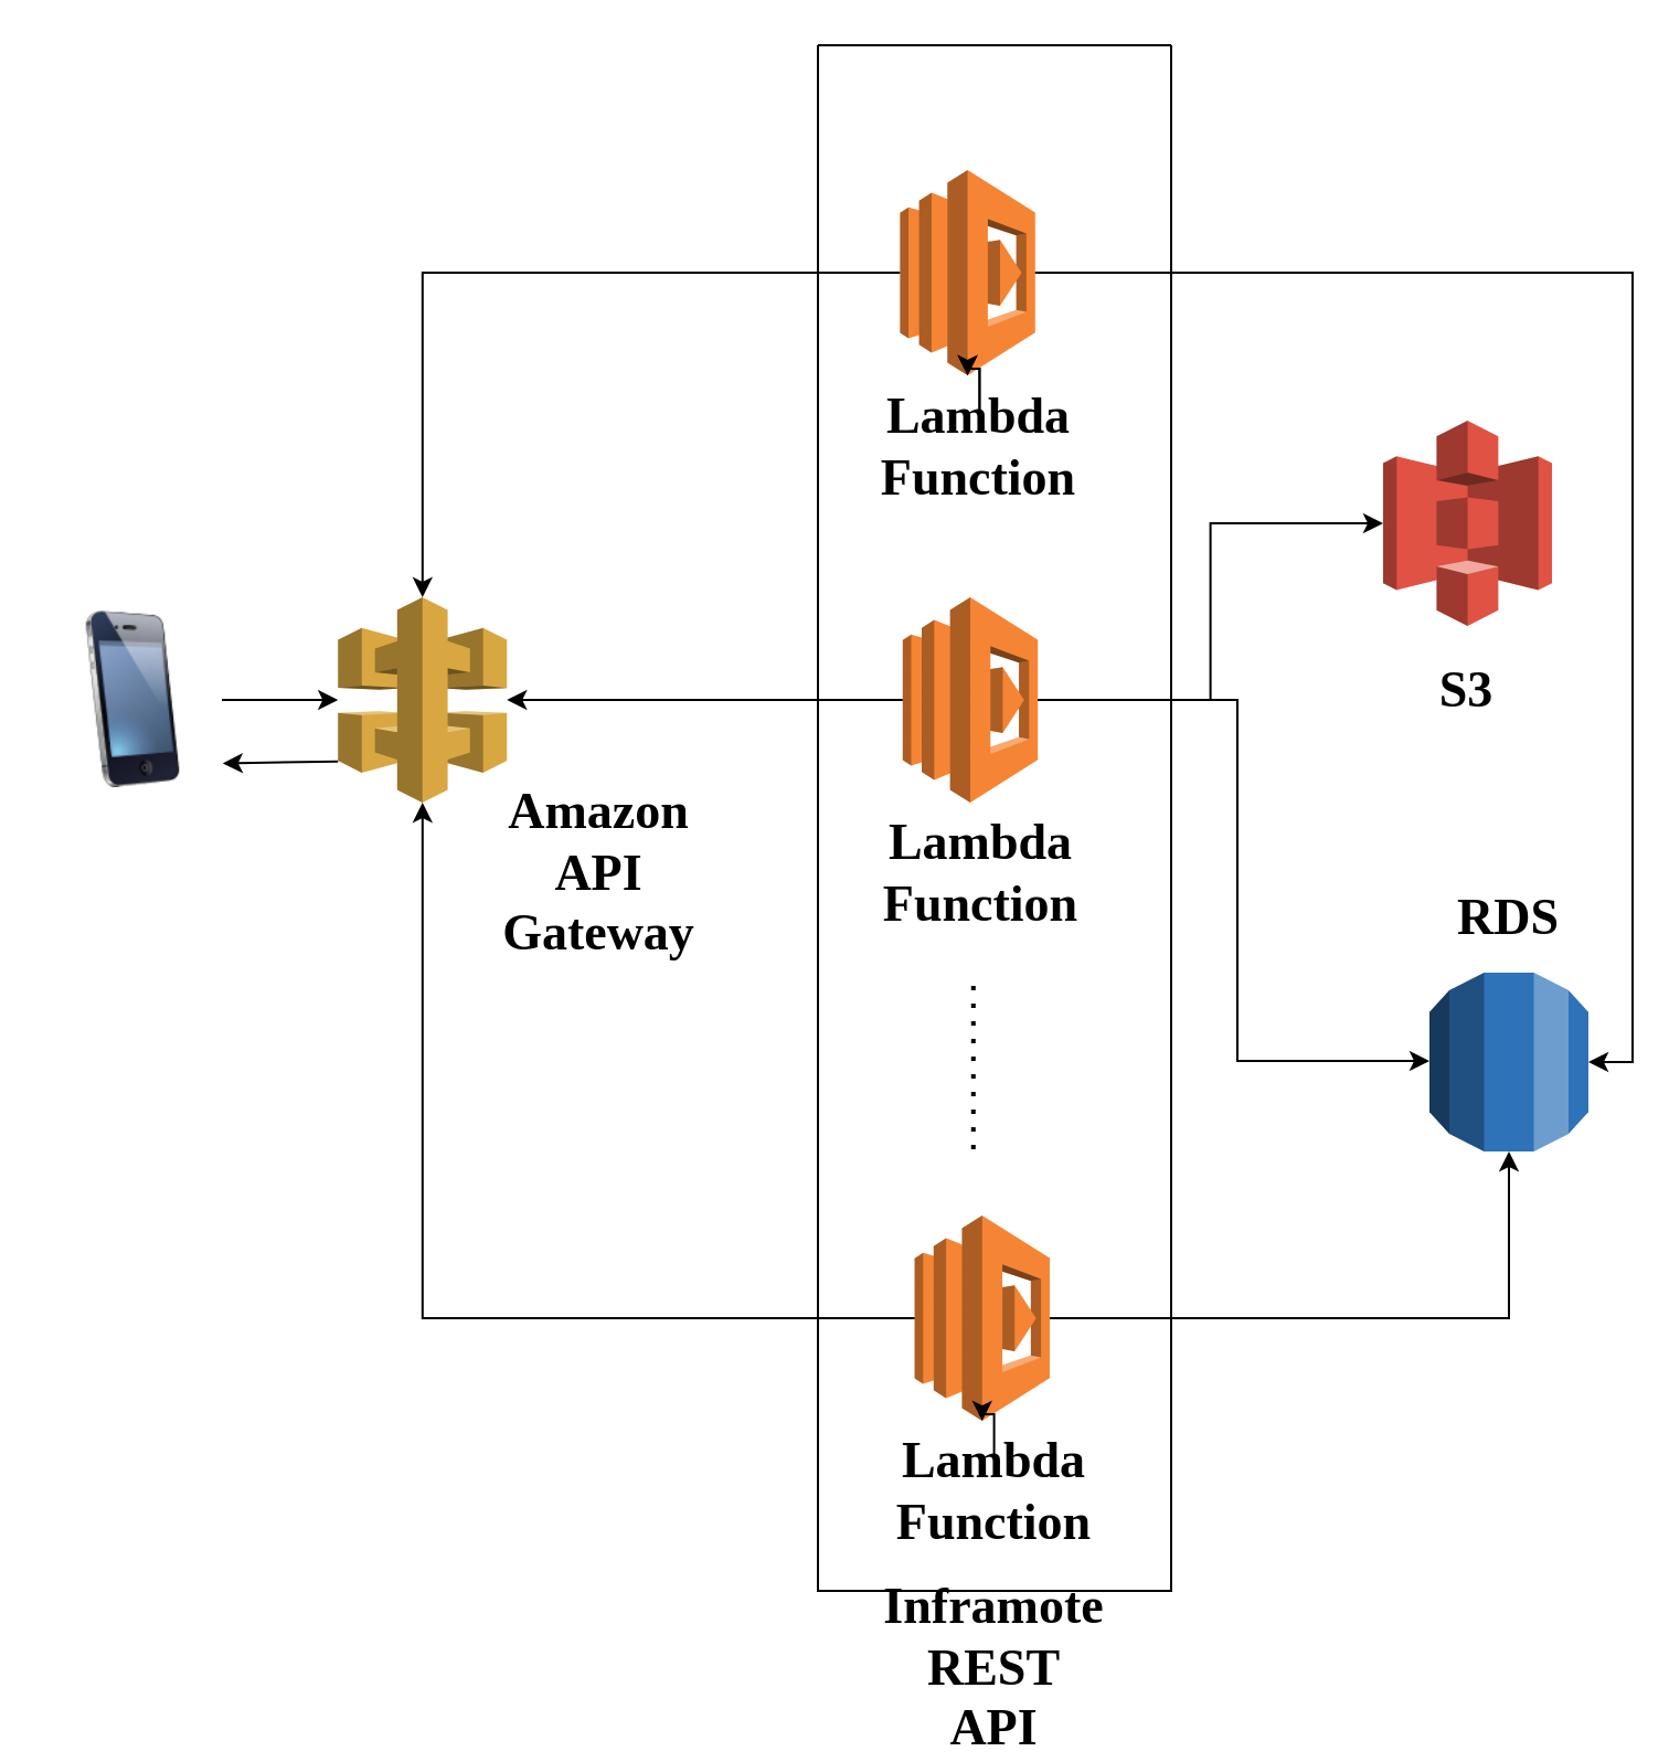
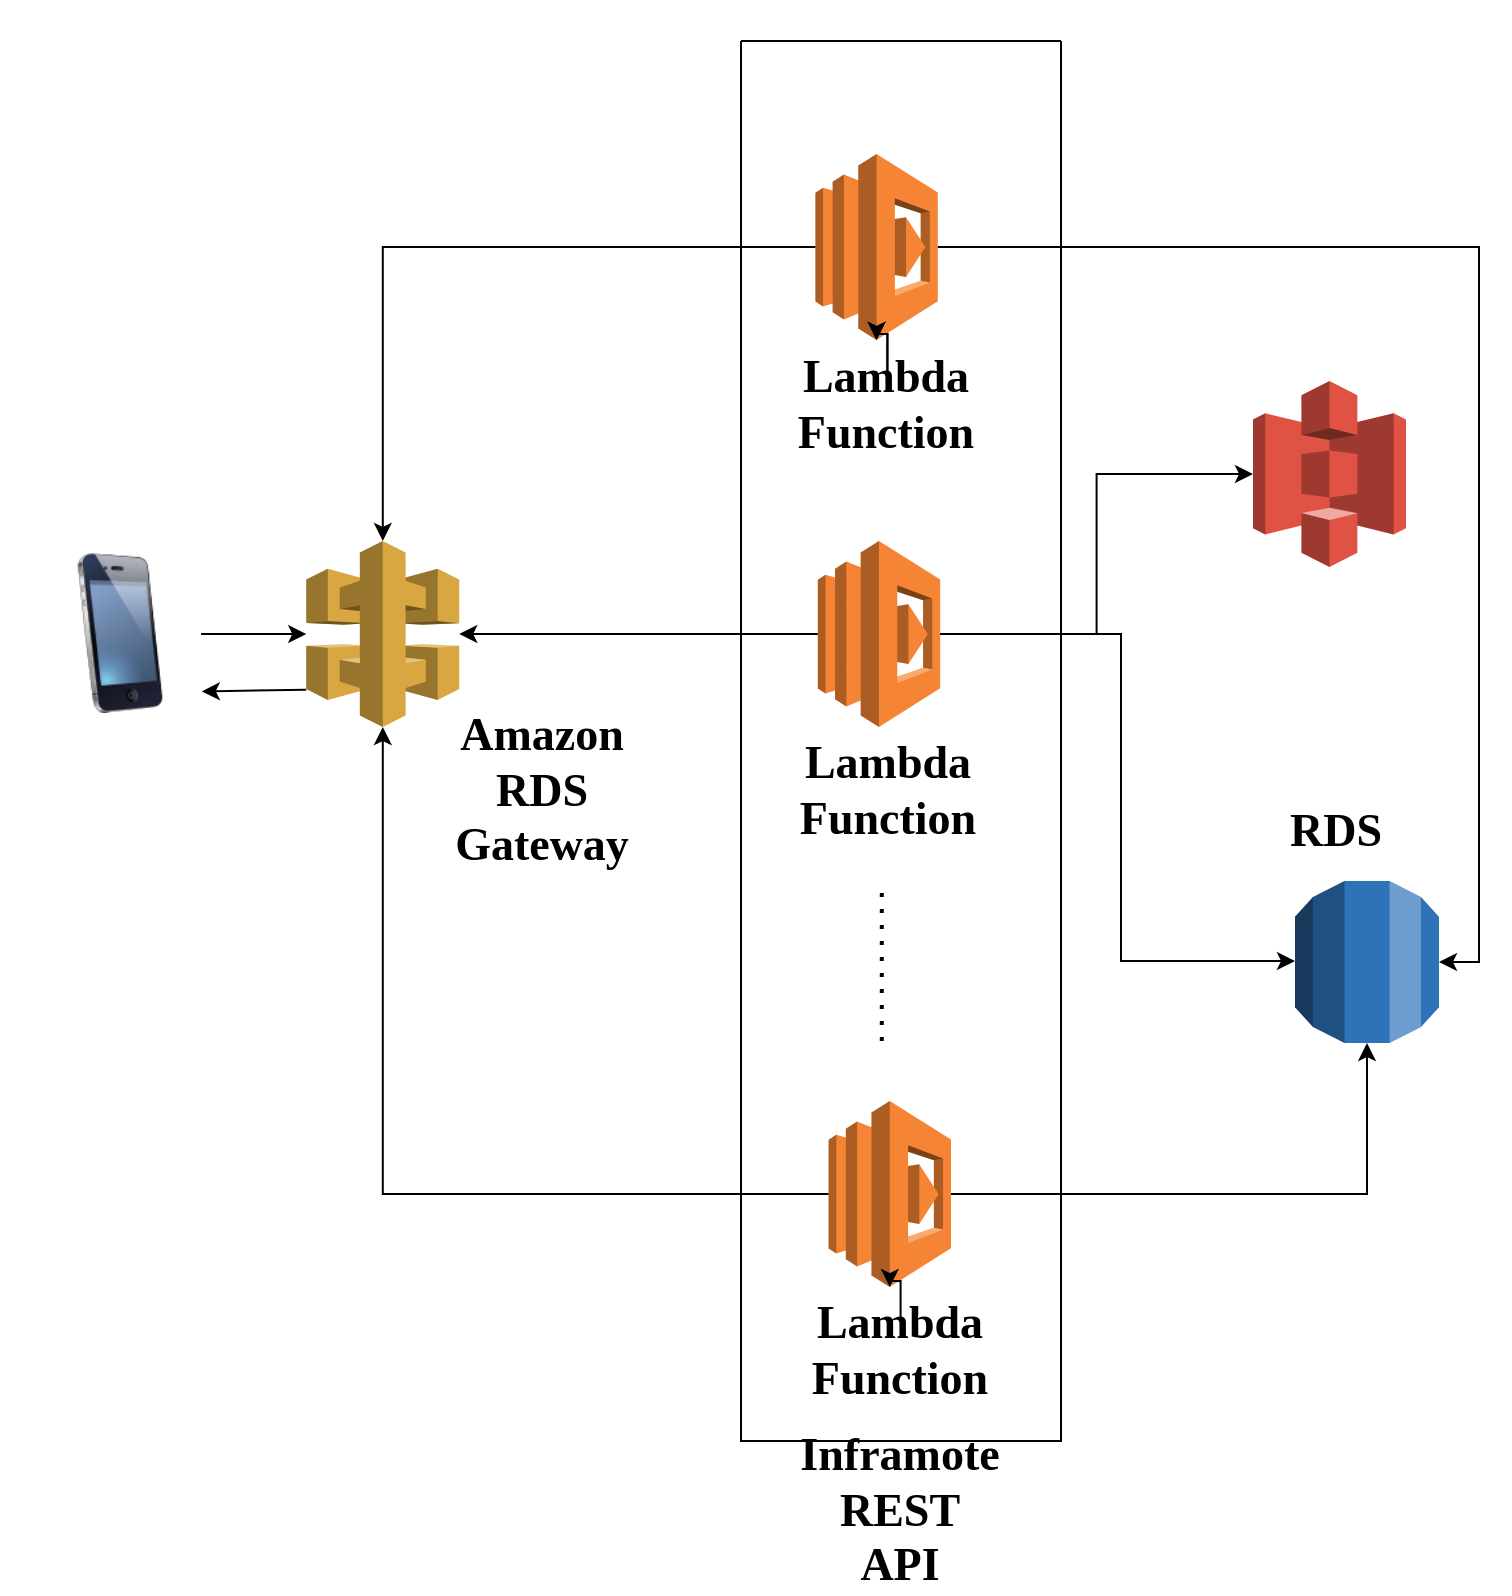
  <mxCell id="0" />
  <mxCell id="1" parent="0" />
  <mxCell id="2" value="" style="group" vertex="1" connectable="0" parent="1"><mxGeometry x="626" y="190" width="76.5" height="136.5" as="geometry" /></mxCell>
  <mxCell id="3" value="" style="outlineConnect=0;dashed=0;verticalLabelPosition=bottom;verticalAlign=top;align=center;html=1;shape=mxgraph.aws3.s3;fillColor=#E05243;gradientColor=none;" vertex="1" parent="2"><mxGeometry width="76.5" height="93" as="geometry" /></mxCell>
- <mxCell id="4" value="&lt;font face=&quot;Shadows Into Light&quot; style=&quot;font-size: 23px&quot;&gt;S3&lt;/font&gt;" style="text;html=1;strokeColor=none;fillColor=none;align=center;verticalAlign=middle;whiteSpace=wrap;rounded=0;fontStyle=1" vertex="1" parent="2"><mxGeometry x="8.25" y="106.5" width="60" height="30" as="geometry" /></mxCell>
  <mxCell id="5" value="" style="group" vertex="1" connectable="0" parent="1"><mxGeometry x="370" y="20" width="160" height="700" as="geometry" /></mxCell>
  <mxCell id="6" value="" style="endArrow=none;dashed=1;html=1;dashPattern=1 3;strokeWidth=2;rounded=0;fontFamily=Shadows Into Light;fontSource=https%3A%2F%2Ffonts.googleapis.com%2Fcss%3Ffamily%3DShadows%2BInto%2BLight;fontSize=23;" edge="1" parent="5"><mxGeometry width="50" height="50" relative="1" as="geometry"><mxPoint x="70.4" y="500" as="sourcePoint" /><mxPoint x="70.4" y="420" as="targetPoint" /></mxGeometry></mxCell>
  <mxCell id="7" value="" style="swimlane;startSize=0;fontFamily=Shadows Into Light;fontSource=https%3A%2F%2Ffonts.googleapis.com%2Fcss%3Ffamily%3DShadows%2BInto%2BLight;fontSize=23;" vertex="1" parent="5"><mxGeometry width="160" height="700" as="geometry" /></mxCell>
  <mxCell id="8" value="" style="group" vertex="1" connectable="0" parent="5"><mxGeometry x="37.2" y="56.5" width="61.2" height="140" as="geometry" /></mxCell>
  <mxCell id="9" value="" style="outlineConnect=0;dashed=0;verticalLabelPosition=bottom;verticalAlign=top;align=center;html=1;shape=mxgraph.aws3.lambda;fillColor=#F58534;gradientColor=none;" vertex="1" parent="8"><mxGeometry width="61.2" height="93" as="geometry" /></mxCell>
  <mxCell id="10" value="&lt;font face=&quot;Shadows Into Light&quot; style=&quot;font-size: 23px&quot;&gt;Lambda Function&lt;/font&gt;" style="text;html=1;strokeColor=none;fillColor=none;align=center;verticalAlign=middle;whiteSpace=wrap;rounded=0;fontStyle=1" vertex="1" parent="8"><mxGeometry x="12" y="110" width="48" height="30" as="geometry" /></mxCell>
  <mxCell id="11" value="" style="edgeStyle=orthogonalEdgeStyle;rounded=0;orthogonalLoop=1;jettySize=auto;html=1;fontFamily=Shadows Into Light;fontSource=https%3A%2F%2Ffonts.googleapis.com%2Fcss%3Ffamily%3DShadows%2BInto%2BLight;fontSize=23;" edge="1" parent="8" source="10" target="9"><mxGeometry relative="1" as="geometry" /></mxCell>
  <mxCell id="12" value="" style="edgeStyle=orthogonalEdgeStyle;rounded=0;orthogonalLoop=1;jettySize=auto;html=1;fontFamily=Shadows Into Light;fontSource=https%3A%2F%2Ffonts.googleapis.com%2Fcss%3Ffamily%3DShadows%2BInto%2BLight;fontSize=23;" edge="1" parent="8" source="10" target="9"><mxGeometry relative="1" as="geometry" /></mxCell>
  <mxCell id="13" value="" style="group" vertex="1" connectable="0" parent="5"><mxGeometry x="38.4" y="250" width="61.2" height="140" as="geometry" /></mxCell>
  <mxCell id="14" value="" style="outlineConnect=0;dashed=0;verticalLabelPosition=bottom;verticalAlign=top;align=center;html=1;shape=mxgraph.aws3.lambda;fillColor=#F58534;gradientColor=none;" vertex="1" parent="13"><mxGeometry width="61.2" height="93" as="geometry" /></mxCell>
  <mxCell id="15" value="&lt;font face=&quot;Shadows Into Light&quot; style=&quot;font-size: 23px&quot;&gt;Lambda Function&lt;/font&gt;" style="text;html=1;strokeColor=none;fillColor=none;align=center;verticalAlign=middle;whiteSpace=wrap;rounded=0;fontStyle=1" vertex="1" parent="13"><mxGeometry x="12" y="110" width="48" height="30" as="geometry" /></mxCell>
  <mxCell id="16" value="" style="group" vertex="1" connectable="0" parent="5"><mxGeometry x="43.8" y="530" width="61.2" height="140" as="geometry" /></mxCell>
  <mxCell id="17" value="" style="outlineConnect=0;dashed=0;verticalLabelPosition=bottom;verticalAlign=top;align=center;html=1;shape=mxgraph.aws3.lambda;fillColor=#F58534;gradientColor=none;" vertex="1" parent="16"><mxGeometry width="61.2" height="93" as="geometry" /></mxCell>
  <mxCell id="18" value="&lt;font face=&quot;Shadows Into Light&quot; style=&quot;font-size: 23px&quot;&gt;Lambda Function&lt;/font&gt;" style="text;html=1;strokeColor=none;fillColor=none;align=center;verticalAlign=middle;whiteSpace=wrap;rounded=0;fontStyle=1" vertex="1" parent="16"><mxGeometry x="12" y="110" width="48" height="30" as="geometry" /></mxCell>
  <mxCell id="19" value="" style="edgeStyle=orthogonalEdgeStyle;rounded=0;orthogonalLoop=1;jettySize=auto;html=1;fontFamily=Shadows Into Light;fontSource=https%3A%2F%2Ffonts.googleapis.com%2Fcss%3Ffamily%3DShadows%2BInto%2BLight;fontSize=23;" edge="1" parent="16" source="18" target="17"><mxGeometry relative="1" as="geometry" /></mxCell>
  <mxCell id="20" value="" style="group" vertex="1" connectable="0" parent="1"><mxGeometry x="632.13" y="440" width="101.75" height="127" as="geometry" /></mxCell>
  <mxCell id="21" value="" style="outlineConnect=0;dashed=0;verticalLabelPosition=bottom;verticalAlign=top;align=center;html=1;shape=mxgraph.aws3.rds;fillColor=#2E73B8;gradientColor=none;fontFamily=Shadows Into Light;fontSource=https%3A%2F%2Ffonts.googleapis.com%2Fcss%3Ffamily%3DShadows%2BInto%2BLight;fontSize=23;" vertex="1" parent="20"><mxGeometry x="14.87" width="72" height="81" as="geometry" /></mxCell>
  <mxCell id="22" value="" style="group" vertex="1" connectable="0" parent="1"><mxGeometry x="140" y="270" width="101.75" height="162" as="geometry" /></mxCell>
  <mxCell id="23" value="" style="outlineConnect=0;dashed=0;verticalLabelPosition=bottom;verticalAlign=top;align=center;html=1;shape=mxgraph.aws3.api_gateway;fillColor=#D9A741;gradientColor=none;" vertex="1" parent="22"><mxGeometry x="12.62" width="76.5" height="93" as="geometry" /></mxCell>
  <mxCell id="24" value="&lt;font face=&quot;Shadows Into Light&quot; style=&quot;font-size: 23px&quot;&gt;Inframote REST API&lt;/font&gt;" style="text;html=1;strokeColor=none;fillColor=none;align=center;verticalAlign=middle;whiteSpace=wrap;rounded=0;fontStyle=1" vertex="1" parent="1"><mxGeometry x="399.13" y="740" width="101.75" height="30" as="geometry" /></mxCell>
  <mxCell id="25" style="edgeStyle=orthogonalEdgeStyle;rounded=0;orthogonalLoop=1;jettySize=auto;html=1;fontFamily=Shadows Into Light;fontSource=https%3A%2F%2Ffonts.googleapis.com%2Fcss%3Ffamily%3DShadows%2BInto%2BLight;fontSize=23;" edge="1" parent="1" source="9" target="23"><mxGeometry relative="1" as="geometry" /></mxCell>
  <mxCell id="26" style="edgeStyle=orthogonalEdgeStyle;rounded=0;orthogonalLoop=1;jettySize=auto;html=1;fontFamily=Shadows Into Light;fontSource=https%3A%2F%2Ffonts.googleapis.com%2Fcss%3Ffamily%3DShadows%2BInto%2BLight;fontSize=23;" edge="1" parent="1" source="14" target="23"><mxGeometry relative="1" as="geometry" /></mxCell>
  <mxCell id="27" style="edgeStyle=orthogonalEdgeStyle;rounded=0;orthogonalLoop=1;jettySize=auto;html=1;fontFamily=Shadows Into Light;fontSource=https%3A%2F%2Ffonts.googleapis.com%2Fcss%3Ffamily%3DShadows%2BInto%2BLight;fontSize=23;" edge="1" parent="1" source="17" target="23"><mxGeometry relative="1" as="geometry" /></mxCell>
- <mxCell id="28" value="&lt;font face=&quot;Shadows Into Light&quot; style=&quot;font-size: 23px&quot;&gt;Amazon API Gateway&lt;/font&gt;" style="text;html=1;strokeColor=none;fillColor=none;align=center;verticalAlign=middle;whiteSpace=wrap;rounded=0;fontStyle=1" vertex="1" parent="1"><mxGeometry x="220" y="380" width="101.75" height="30" as="geometry" /></mxCell>
+ <mxCell id="28" value="&lt;font face=&quot;Shadows Into Light&quot; style=&quot;font-size: 23px&quot;&gt;Amazon RDS Gateway&lt;/font&gt;" style="text;html=1;strokeColor=none;fillColor=none;align=center;verticalAlign=middle;whiteSpace=wrap;rounded=0;fontStyle=1" vertex="1" parent="1"><mxGeometry x="220" y="380" width="101.75" height="30" as="geometry" /></mxCell>
  <mxCell id="29" style="edgeStyle=orthogonalEdgeStyle;rounded=0;orthogonalLoop=1;jettySize=auto;html=1;fontFamily=Shadows Into Light;fontSource=https%3A%2F%2Ffonts.googleapis.com%2Fcss%3Ffamily%3DShadows%2BInto%2BLight;fontSize=23;" edge="1" parent="1" source="14" target="3"><mxGeometry relative="1" as="geometry" /></mxCell>
  <mxCell id="30" style="edgeStyle=orthogonalEdgeStyle;rounded=0;orthogonalLoop=1;jettySize=auto;html=1;entryX=1;entryY=0.5;entryDx=0;entryDy=0;entryPerimeter=0;fontFamily=Shadows Into Light;fontSource=https%3A%2F%2Ffonts.googleapis.com%2Fcss%3Ffamily%3DShadows%2BInto%2BLight;fontSize=23;" edge="1" parent="1" source="9" target="21"><mxGeometry relative="1" as="geometry" /></mxCell>
  <mxCell id="31" style="edgeStyle=orthogonalEdgeStyle;rounded=0;orthogonalLoop=1;jettySize=auto;html=1;fontFamily=Shadows Into Light;fontSource=https%3A%2F%2Ffonts.googleapis.com%2Fcss%3Ffamily%3DShadows%2BInto%2BLight;fontSize=23;" edge="1" parent="1" source="17" target="21"><mxGeometry relative="1" as="geometry" /></mxCell>
  <mxCell id="32" style="edgeStyle=orthogonalEdgeStyle;rounded=0;orthogonalLoop=1;jettySize=auto;html=1;fontFamily=Shadows Into Light;fontSource=https%3A%2F%2Ffonts.googleapis.com%2Fcss%3Ffamily%3DShadows%2BInto%2BLight;fontSize=23;" edge="1" parent="1" source="14" target="21"><mxGeometry relative="1" as="geometry"><Array as="points"><mxPoint x="560" y="316" /><mxPoint x="560" y="480" /></Array></mxGeometry></mxCell>
- <mxCell id="33" value="&lt;font face=&quot;Shadows Into Light&quot; style=&quot;font-size: 23px&quot;&gt;RDS&lt;/font&gt;" style="text;html=1;strokeColor=none;fillColor=none;align=center;verticalAlign=middle;whiteSpace=wrap;rounded=0;fontStyle=1" vertex="1" parent="1"><mxGeometry x="632.13" y="400" width="101.75" height="30" as="geometry" /></mxCell>
+ <mxCell id="33" value="&lt;font face=&quot;Shadows Into Light&quot; style=&quot;font-size: 23px&quot;&gt;RDS&lt;/font&gt;" style="text;html=1;strokeColor=none;fillColor=none;align=center;verticalAlign=middle;whiteSpace=wrap;rounded=0;fontStyle=1" vertex="1" parent="1"><mxGeometry x="617.13" y="400" width="101.75" height="30" as="geometry" /></mxCell>
  <mxCell id="34" value="" style="image;html=1;image=img/lib/clip_art/telecommunication/iPhone_128x128.png;fontFamily=Shadows Into Light;fontSource=https%3A%2F%2Ffonts.googleapis.com%2Fcss%3Ffamily%3DShadows%2BInto%2BLight;fontSize=23;" vertex="1" parent="1"><mxGeometry x="20" y="276.5" width="80" height="80" as="geometry" /></mxCell>
  <mxCell id="35" value="" style="endArrow=classic;html=1;rounded=0;fontFamily=Shadows Into Light;fontSource=https%3A%2F%2Ffonts.googleapis.com%2Fcss%3Ffamily%3DShadows%2BInto%2BLight;fontSize=23;exitX=1;exitY=0.5;exitDx=0;exitDy=0;" edge="1" parent="1" source="34" target="23"><mxGeometry width="50" height="50" relative="1" as="geometry"><mxPoint x="-70" y="410" as="sourcePoint" /><mxPoint x="-20" y="360" as="targetPoint" /></mxGeometry></mxCell>
  <mxCell id="36" value="" style="endArrow=classic;html=1;rounded=0;fontFamily=Shadows Into Light;fontSource=https%3A%2F%2Ffonts.googleapis.com%2Fcss%3Ffamily%3DShadows%2BInto%2BLight;fontSize=23;entryX=1.005;entryY=0.859;entryDx=0;entryDy=0;exitX=0;exitY=0.8;exitDx=0;exitDy=0;exitPerimeter=0;entryPerimeter=0;" edge="1" parent="1" source="23" target="34"><mxGeometry width="50" height="50" relative="1" as="geometry"><mxPoint x="20" y="500" as="sourcePoint" /><mxPoint x="70" y="450" as="targetPoint" /></mxGeometry></mxCell>
